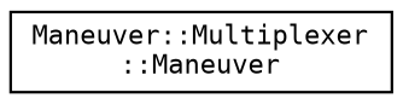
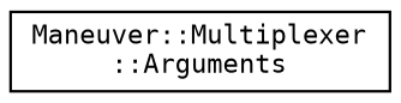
  digraph {
    rankdir=LR
    fontname="DejaVu Sans Mono"
-   n1 [color=black fillcolor=white fontname="DejaVu Sans Mono" fontsize=10 height=0.2 label="Maneuver::Multiplexer\l::Maneuver" shape=record style=filled width=0.4]
+   n1 [color=black fillcolor=white fontname="DejaVu Sans Mono" fontsize=10 height=0.2 label="Maneuver::Multiplexer\l::Arguments" shape=record style=filled width=0.4]
  }
